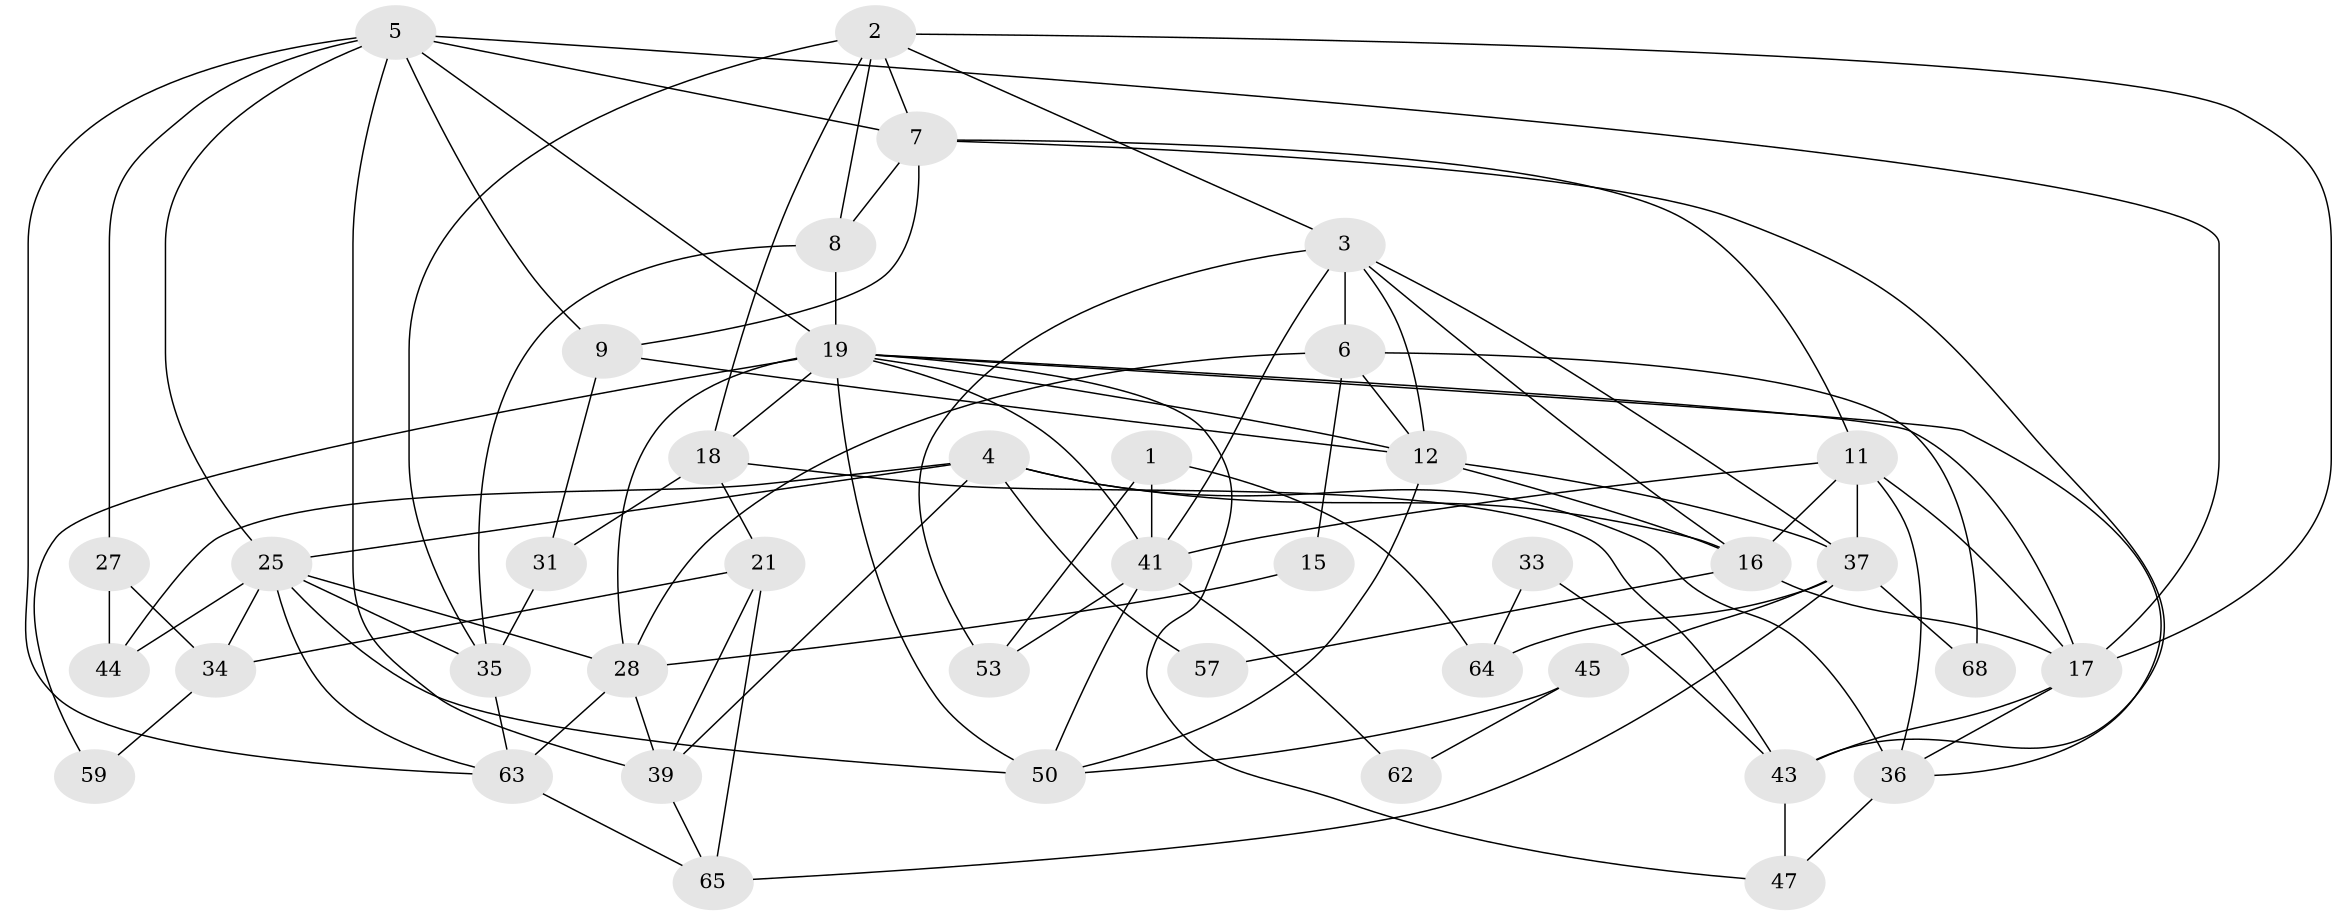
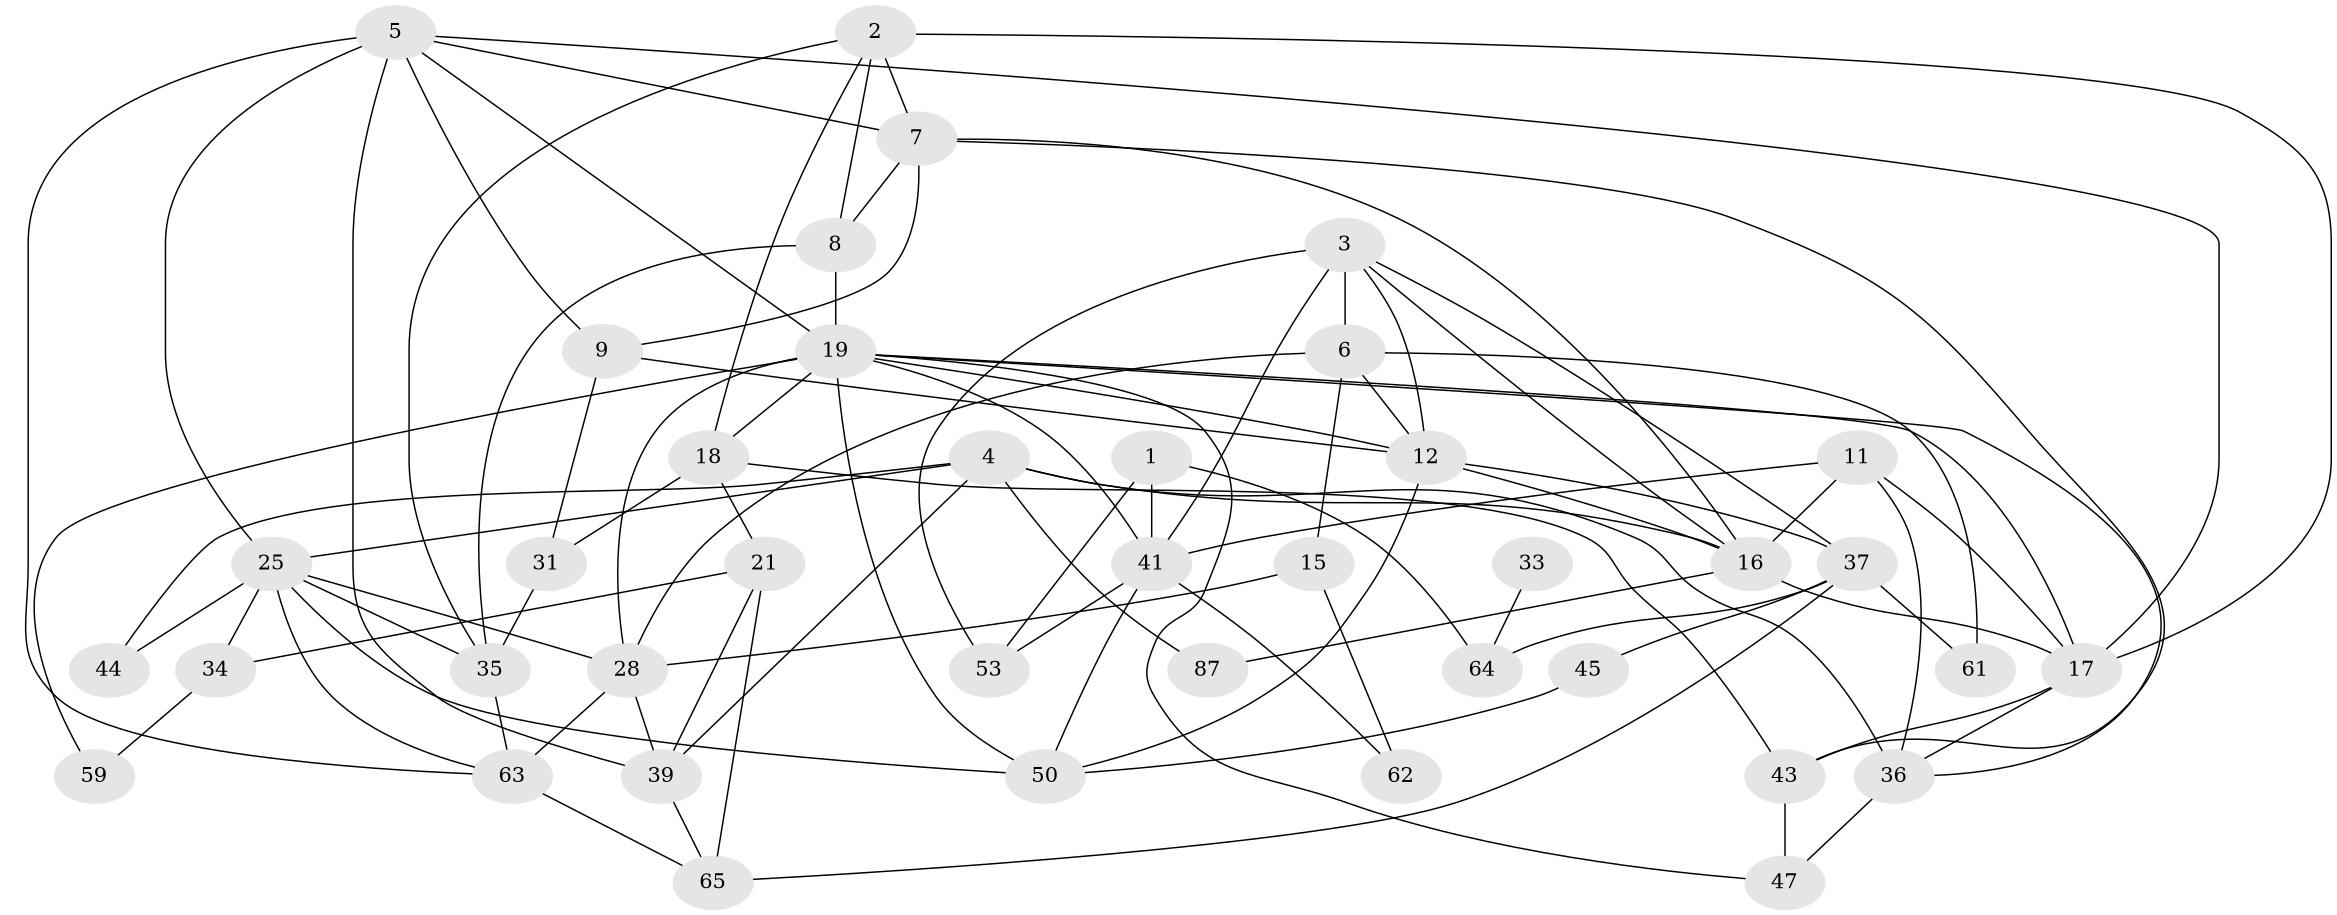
  graph {
    node [color=gray90 style=filled]
    1 [super="+13"]
    41 [super="+67"]
    53
    64
    50 [super="+51"]
    62
    2 [super="+23"]
    3 [super="+24"]
    7 [super="+48"]
    8 [super="+33"]
    17 [super="+58"]
    18 [super="+55"]
    35 [super="+60"]
    6 [super="+26"]
    12 [super="+20"]
    16 [super="+52"]
    37 [super="+42"]
    9 [super="+19"]
    11 [super="+66"]
    43
    n21 [label=19 super="+49"]
    36 [super="+56"]
    31
    21 [super="+40"]
    63 [super="+69"]
    15
    28 [super="+38"]
-   68
-   57
+   68 [label=61]
+   57 [label=87]
    34 [super="+54"]
    59
    65
    45
    4 [super="+30"]
    25 [super="+61"]
    39 [super="+46"]
    44
    47
    5 [super="+22"]
-   27 [super="+29"]
    n41 [label=33]
    1 -- 41 [weight=2]
    1 -- 53
    1 -- 64
    41 -- 53
    41 -- 50
    41 -- 62
-   2 -- 3
    2 -- 7
    2 -- 8
    2 -- 17
    2 -- 18
    2 -- 35
    3 -- 41
    3 -- 53
    3 -- 6
    3 -- 12
    3 -- 16
    3 -- 37
    7 -- 8
    7 -- 9
-   7 -- 11
+   7 -- 16
    7 -- 43
    8 -- 35
    8 -- n21
    17 -- 43
    17 -- 36
    18 -- 43
    18 -- 31
    18 -- 21 [weight=2]
    35 -- 63
    6 -- 12
    6 -- 15
    6 -- 28 [weight=2]
    6 -- 68
    12 -- 50
    12 -- 16
    12 -- 37
    16 -- 17
    16 -- 57
    37 -- 64
    37 -- 68
    37 -- 65
    37 -- 45
    9 -- 12
    9 -- 31
    11 -- 41
    11 -- 17
    11 -- 16
-   11 -- 37 [weight=2]
    11 -- 36
    43 -- 47
    n21 -- 41
    n21 -- 50
    n21 -- 17
    n21 -- 18
    n21 -- 12 [weight=2]
    n21 -- 36
    n21 -- 28
    n21 -- 59
    n21 -- 47
    36 -- 47
    31 -- 35
    21 -- 34
    21 -- 65
    21 -- 39
    63 -- 65
-   45 -- 62
+   15 -- 62
    15 -- 28
    28 -- 63 [weight=2]
    28 -- 39 [weight=2]
    34 -- 59
    45 -- 50
    4 -- 16
    4 -- 36
    4 -- 57
    4 -- 25
    4 -- 39
    4 -- 44
    25 -- 50
    25 -- 35
    25 -- 63
    25 -- 28
    25 -- 34
    25 -- 44
    39 -- 65
    5 -- 7
    5 -- 17
    5 -- 9
    5 -- n21
    5 -- 63
    5 -- 25
    5 -- 39
-   5 -- 27
-   27 -- 34
-   27 -- 44
    n41 -- 64
-   n41 -- 43
  }
